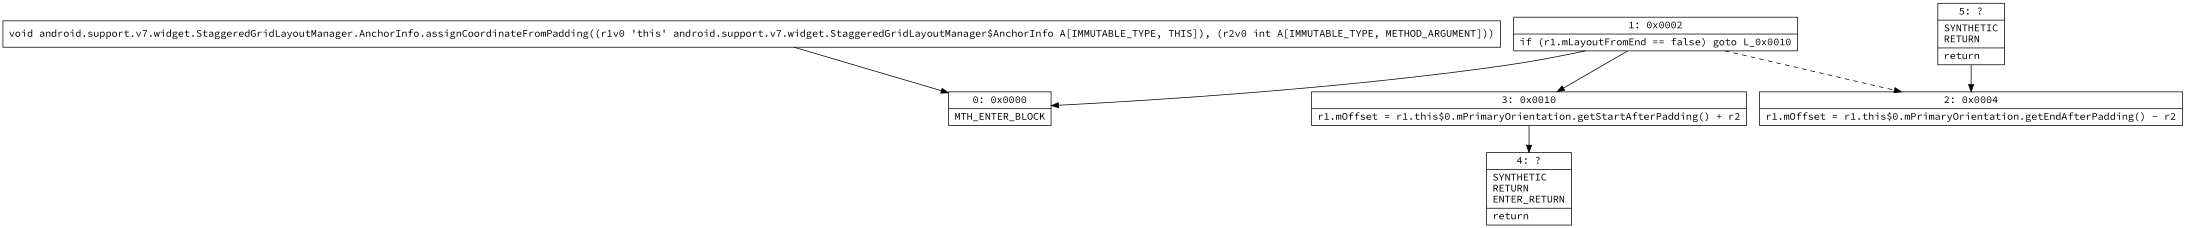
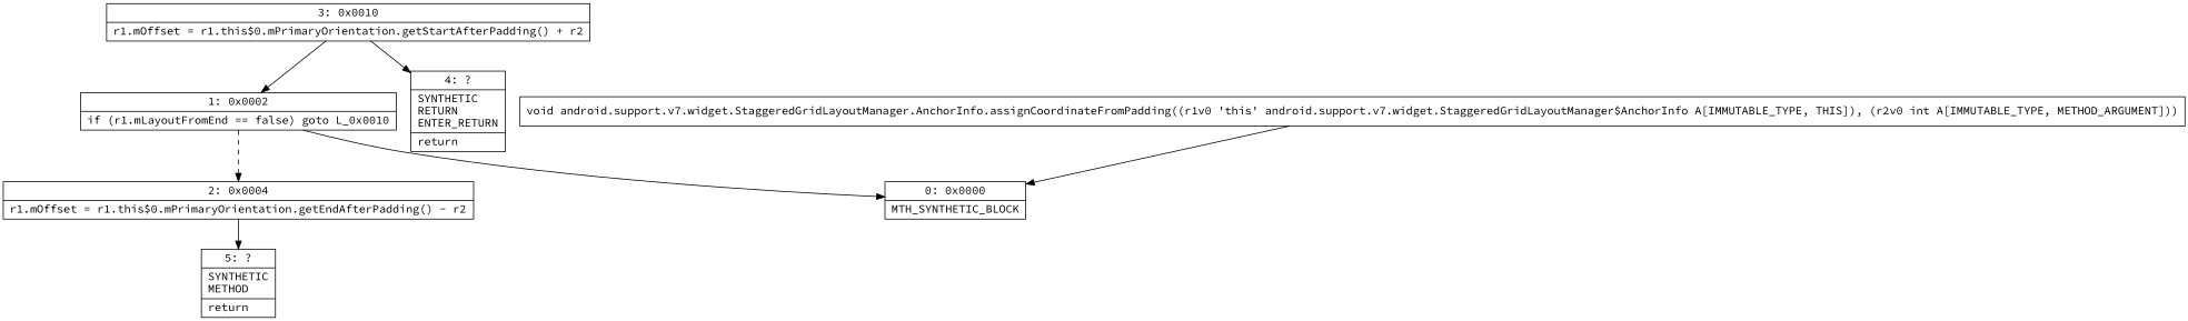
  digraph {
    fontname="Source Code Pro"
    node [fontname="Source Code Pro" shape=record]
    edge [fontname="Source Code Pro"]
-   n1 [label="{0\:\ 0x0000|MTH_ENTER_BLOCK\l}"]
+   n1 [label="{0\:\ 0x0000|MTH_SYNTHETIC_BLOCK\l}"]
    n2 [label="{1\:\ 0x0002|if (r1.mLayoutFromEnd == false) goto L_0x0010\l}"]
    n3 [label="{2\:\ 0x0004|r1.mOffset = r1.this$0.mPrimaryOrientation.getEndAfterPadding() \- r2\l}"]
    n4 [label="{3\:\ 0x0010|r1.mOffset = r1.this$0.mPrimaryOrientation.getStartAfterPadding() + r2\l}"]
-   n5 [label="{5\:\ ?|SYNTHETIC\lRETURN\l|return\l}"]
+   n5 [label="{5\:\ ?|SYNTHETIC\lMETHOD\l|return\l}"]
    n6 [label="{4\:\ ?|SYNTHETIC\lRETURN\lENTER_RETURN\l|return\l}"]
    n7 [label="{void android.support.v7.widget.StaggeredGridLayoutManager.AnchorInfo.assignCoordinateFromPadding((r1v0 'this' android.support.v7.widget.StaggeredGridLayoutManager$AnchorInfo A[IMMUTABLE_TYPE, THIS]), (r2v0 int A[IMMUTABLE_TYPE, METHOD_ARGUMENT])) }"]
    n2 -> n1
    n2 -> n3 [style=dashed]
-   n2 -> n4
-   n5 -> n3
+   n4 -> n2
+   n3 -> n5
    n4 -> n6
    n7 -> n1
  }
